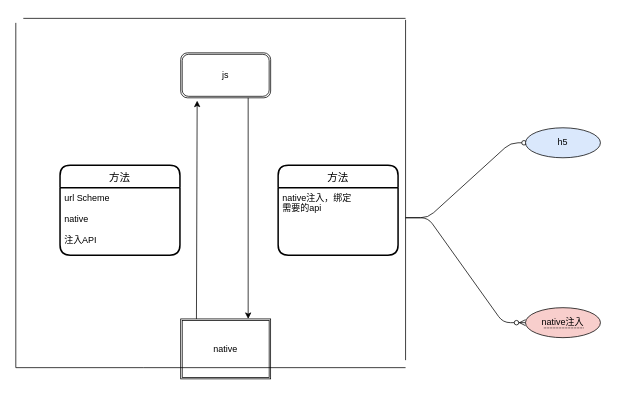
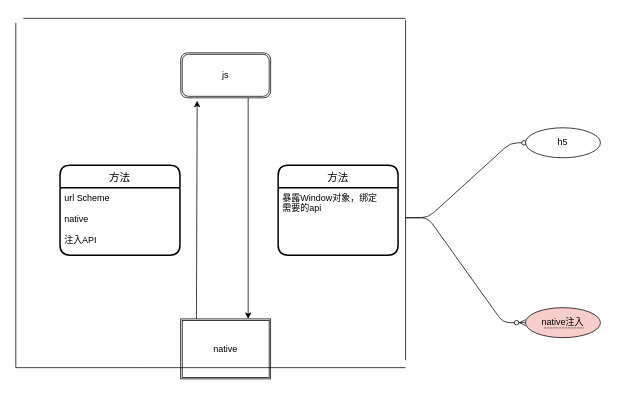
  <mxCell id="0" />
  <mxCell id="1" parent="0" />
  <mxCell id="2" value="js" style="shape=ext;double=1;rounded=1;whiteSpace=wrap;html=1;" vertex="1" parent="1"><mxGeometry x="240" y="70" width="120" height="60" as="geometry" /></mxCell>
  <mxCell id="3" value="native" style="shape=ext;double=1;rounded=0;whiteSpace=wrap;html=1;" vertex="1" parent="1"><mxGeometry x="240" y="425" width="120" height="80" as="geometry" /></mxCell>
  <mxCell id="4" value="" style="endArrow=classic;html=1;entryX=0.183;entryY=1.063;entryDx=0;entryDy=0;entryPerimeter=0;exitX=0.175;exitY=0;exitDx=0;exitDy=0;exitPerimeter=0;" edge="1" parent="1" source="3" target="2"><mxGeometry width="50" height="50" relative="1" as="geometry"><mxPoint x="260" y="390" as="sourcePoint" /><mxPoint x="300" y="150" as="targetPoint" /></mxGeometry></mxCell>
  <mxCell id="5" value="" style="endArrow=classic;html=1;entryX=0.75;entryY=0;entryDx=0;entryDy=0;exitX=0.75;exitY=1;exitDx=0;exitDy=0;" edge="1" parent="1" source="2" target="3"><mxGeometry width="50" height="50" relative="1" as="geometry"><mxPoint x="330" y="370" as="sourcePoint" /><mxPoint x="380" y="320" as="targetPoint" /></mxGeometry></mxCell>
  <mxCell id="6" value="方法" style="swimlane;childLayout=stackLayout;horizontal=1;startSize=30;horizontalStack=0;rounded=1;fontSize=14;fontStyle=0;strokeWidth=2;resizeParent=0;resizeLast=1;shadow=0;dashed=0;align=center;" vertex="1" parent="1"><mxGeometry x="79" y="220" width="160" height="120" as="geometry" /></mxCell>
  <mxCell id="7" value="url Scheme&#10;&#10;native&#10;&#10;注入API" style="align=left;strokeColor=none;fillColor=none;spacingLeft=4;fontSize=12;verticalAlign=top;resizable=0;rotatable=0;part=1;" vertex="1" parent="6"><mxGeometry y="30" width="160" height="90" as="geometry" /></mxCell>
  <mxCell id="8" value="方法" style="swimlane;childLayout=stackLayout;horizontal=1;startSize=30;horizontalStack=0;rounded=1;fontSize=14;fontStyle=0;strokeWidth=2;resizeParent=0;resizeLast=1;shadow=0;dashed=0;align=center;" vertex="1" parent="1"><mxGeometry x="370" y="220" width="160" height="120" as="geometry" /></mxCell>
- <mxCell id="9" value="native注入，绑定&#10;需要的api" style="align=left;strokeColor=none;fillColor=none;spacingLeft=4;fontSize=12;verticalAlign=top;resizable=0;rotatable=0;part=1;" vertex="1" parent="8"><mxGeometry y="30" width="160" height="90" as="geometry" /></mxCell>
+ <mxCell id="9" value="暴露Window对象，绑定&#10;需要的api" style="align=left;strokeColor=none;fillColor=none;spacingLeft=4;fontSize=12;verticalAlign=top;resizable=0;rotatable=0;part=1;" vertex="1" parent="8"><mxGeometry y="30" width="160" height="90" as="geometry" /></mxCell>
  <mxCell id="10" value="" style="line;strokeWidth=1;fillColor=none;align=left;verticalAlign=middle;spacingTop=-1;spacingLeft=3;spacingRight=3;rotatable=0;labelPosition=right;points=[];portConstraint=eastwest;fontSize=12;" vertex="1" parent="1"><mxGeometry x="30" y="20" width="510" height="8" as="geometry" /></mxCell>
  <mxCell id="11" value="" style="endArrow=none;html=1;rounded=0;" edge="1" parent="1"><mxGeometry relative="1" as="geometry"><mxPoint x="20" y="30" as="sourcePoint" /><mxPoint x="20" y="490" as="targetPoint" /></mxGeometry></mxCell>
  <mxCell id="12" value="" style="endArrow=none;html=1;rounded=0;" edge="1" parent="1"><mxGeometry relative="1" as="geometry"><mxPoint x="20" y="490" as="sourcePoint" /><mxPoint x="540" y="490" as="targetPoint" /><Array as="points"><mxPoint x="190" y="490" /></Array></mxGeometry></mxCell>
  <mxCell id="13" value="" style="endArrow=none;html=1;rounded=0;exitX=1;exitY=0.75;exitDx=0;exitDy=0;exitPerimeter=0;" edge="1" parent="1" source="10"><mxGeometry relative="1" as="geometry"><mxPoint x="270" y="270" as="sourcePoint" /><mxPoint x="540" y="480" as="targetPoint" /></mxGeometry></mxCell>
  <mxCell id="14" value="" style="edgeStyle=entityRelationEdgeStyle;fontSize=12;html=1;endArrow=ERzeroToMany;endFill=1;" edge="1" parent="1"><mxGeometry width="100" height="100" relative="1" as="geometry"><mxPoint x="540" y="290" as="sourcePoint" /><mxPoint x="710" y="190" as="targetPoint" /></mxGeometry></mxCell>
  <mxCell id="15" value="" style="edgeStyle=entityRelationEdgeStyle;fontSize=12;html=1;endArrow=ERzeroToMany;endFill=1;" edge="1" parent="1"><mxGeometry width="100" height="100" relative="1" as="geometry"><mxPoint x="540" y="290" as="sourcePoint" /><mxPoint x="700" y="430" as="targetPoint" /></mxGeometry></mxCell>
- <mxCell id="16" value="h5" style="ellipse;whiteSpace=wrap;html=1;align=center;fillColor=#dae8fc;" vertex="1" parent="1"><mxGeometry x="700" y="170" width="100" height="40" as="geometry" /></mxCell>
+ <mxCell id="16" value="h5" style="ellipse;whiteSpace=wrap;html=1;align=center;" vertex="1" parent="1"><mxGeometry x="700" y="170" width="100" height="40" as="geometry" /></mxCell>
  <mxCell id="17" value="&lt;span style=&quot;border-bottom: 1px dotted&quot;&gt;native注入&lt;/span&gt;" style="ellipse;whiteSpace=wrap;html=1;align=center;fillColor=#f8cecc;" vertex="1" parent="1"><mxGeometry x="700" y="410" width="100" height="40" as="geometry" /></mxCell>
